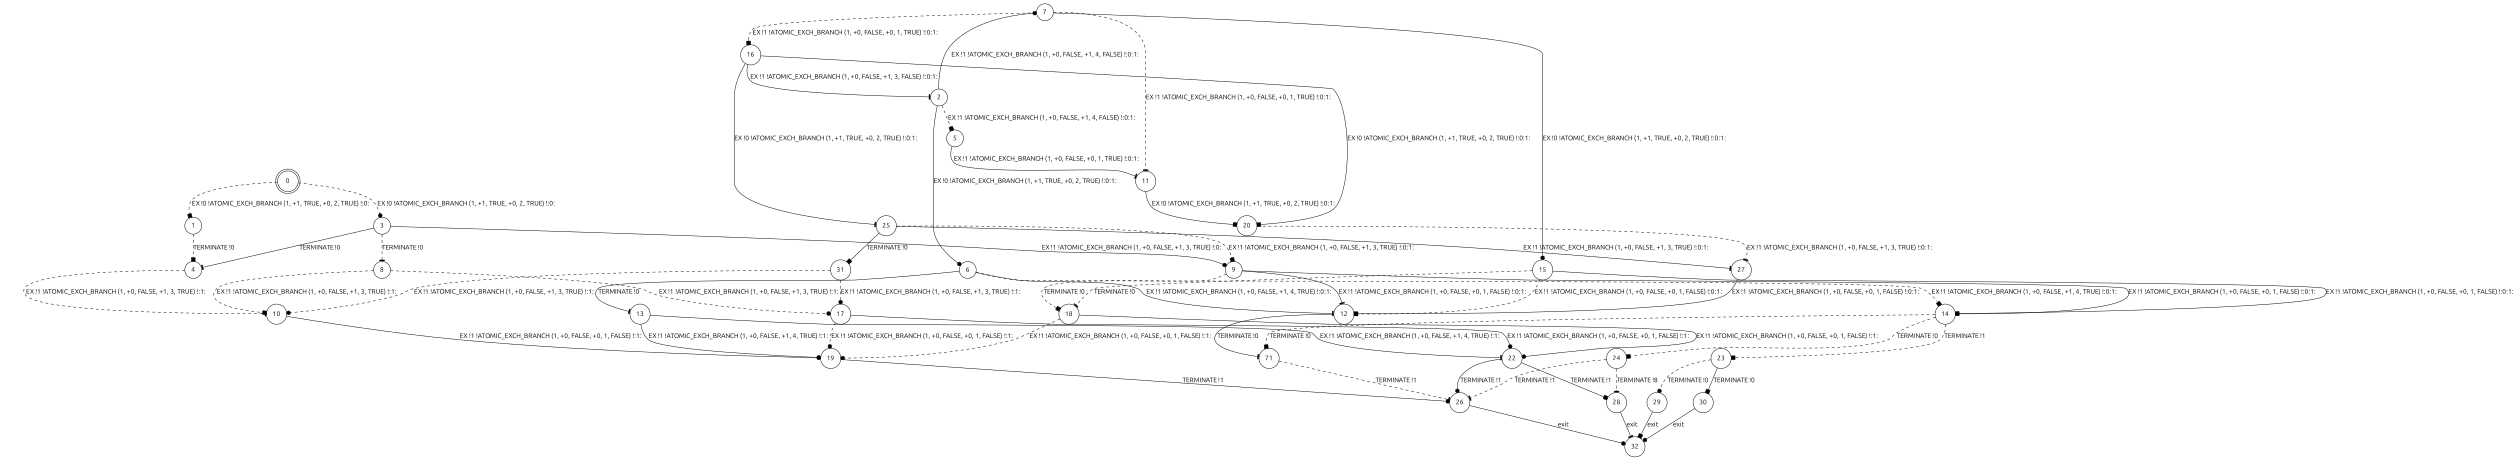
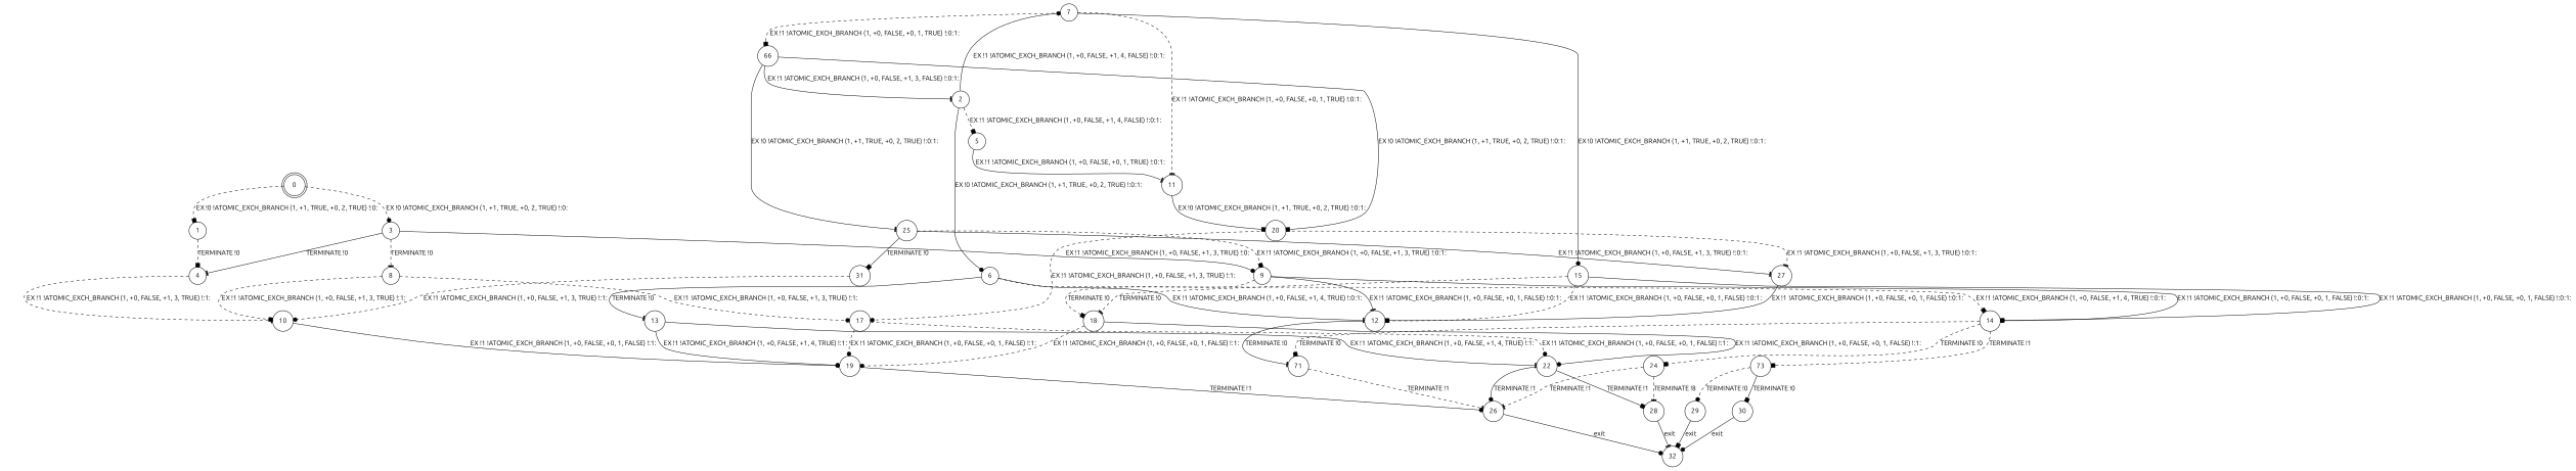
  digraph {
    fontname=Ubuntu
    node [fontname=Ubuntu shape=circle]
    edge [arrowhead=box fontname=Ubuntu style=solid]
    0 [peripheries=2]
    1
    3
    4
    2
    5
    6
    7
    8
    9
    10
    11
    12
    13
    14
    15
-   16
+   16 [label=66]
    17
    18
    19
    20
    n22 [label=71]
    22
-   23
+   23 [label=73]
    24
    25
    26
    27
    28
    29
    30
    31
    32
    0 -> 1 [label="EX !0 !ATOMIC_EXCH_BRANCH (1, +1, TRUE, +0, 2, TRUE) !:0:" style=dashed]
    0 -> 3 [arrowhead=dot label="EX !0 !ATOMIC_EXCH_BRANCH (1, +1, TRUE, +0, 2, TRUE) !:0:" style=dashed]
    1 -> 4 [label="TERMINATE !0" style=dashed]
    3 -> 4 [arrowhead=tee label="TERMINATE !0"]
    3 -> 8 [arrowhead=tee label="TERMINATE !0" style=dashed]
    3 -> 9 [arrowhead=dot label="EX !1 !ATOMIC_EXCH_BRANCH (1, +0, FALSE, +1, 3, TRUE) !:0:"]
    4 -> 10 [arrowhead=tee label="EX !1 !ATOMIC_EXCH_BRANCH (1, +0, FALSE, +1, 3, TRUE) !:1:" style=dashed]
    2 -> 5 [label="EX !1 !ATOMIC_EXCH_BRANCH (1, +0, FALSE, +1, 4, FALSE) !:0:1:" style=dashed]
    2 -> 6 [arrowhead=dot label="EX !0 !ATOMIC_EXCH_BRANCH (1, +1, TRUE, +0, 2, TRUE) !:0:1:"]
    2 -> 7 [arrowhead=dot label="EX !1 !ATOMIC_EXCH_BRANCH (1, +0, FALSE, +1, 4, FALSE) !:0:1:"]
    5 -> 11 [arrowhead=tee label="EX !1 !ATOMIC_EXCH_BRANCH (1, +0, FALSE, +0, 1, TRUE) !:0:1:"]
    6 -> 12 [arrowhead=tee label="EX !1 !ATOMIC_EXCH_BRANCH (1, +0, FALSE, +1, 4, TRUE) !:0:1:"]
    6 -> 13 [arrowhead=tee label="TERMINATE !0"]
    6 -> 14 [label="EX !1 !ATOMIC_EXCH_BRANCH (1, +0, FALSE, +1, 4, TRUE) !:0:1:" style=dashed]
    7 -> 11 [arrowhead=tee label="EX !1 !ATOMIC_EXCH_BRANCH (1, +0, FALSE, +0, 1, TRUE) !:0:1:" style=dashed]
    7 -> 15 [arrowhead=dot label="EX !0 !ATOMIC_EXCH_BRANCH (1, +1, TRUE, +0, 2, TRUE) !:0:1:"]
    7 -> 16 [label="EX !1 !ATOMIC_EXCH_BRANCH (1, +0, FALSE, +0, 1, TRUE) !:0:1:" style=dashed]
    8 -> 10 [label="EX !1 !ATOMIC_EXCH_BRANCH (1, +0, FALSE, +1, 3, TRUE) !:1:" style=dashed]
    8 -> 17 [arrowhead=dot label="EX !1 !ATOMIC_EXCH_BRANCH (1, +0, FALSE, +1, 3, TRUE) !:1:" style=dashed]
    9 -> 12 [arrowhead=tee label="EX !1 !ATOMIC_EXCH_BRANCH (1, +0, FALSE, +0, 1, FALSE) !:0:1:"]
    9 -> 14 [arrowhead=dot label="EX !1 !ATOMIC_EXCH_BRANCH (1, +0, FALSE, +0, 1, FALSE) !:0:1:"]
    9 -> 18 [label="TERMINATE !0" style=dashed]
    10 -> 19 [arrowhead=dot label="EX !1 !ATOMIC_EXCH_BRANCH (1, +0, FALSE, +0, 1, FALSE) !:1:"]
    11 -> 20 [label="EX !0 !ATOMIC_EXCH_BRANCH (1, +1, TRUE, +0, 2, TRUE) !:0:1:"]
    12 -> n22 [arrowhead=tee label="TERMINATE !0"]
    13 -> 19 [arrowhead=dot label="EX !1 !ATOMIC_EXCH_BRANCH (1, +0, FALSE, +1, 4, TRUE) !:1:"]
    13 -> 22 [arrowhead=tee label="EX !1 !ATOMIC_EXCH_BRANCH (1, +0, FALSE, +1, 4, TRUE) !:1:"]
    14 -> n22 [label="TERMINATE !0" style=dashed]
    14 -> 23 [label="TERMINATE !1" style=dashed]
    14 -> 24 [label="TERMINATE !0" style=dashed]
    15 -> 12 [label="EX !1 !ATOMIC_EXCH_BRANCH (1, +0, FALSE, +0, 1, FALSE) !:0:1:" style=dashed]
    15 -> 14 [label="EX !1 !ATOMIC_EXCH_BRANCH (1, +0, FALSE, +0, 1, FALSE) !:0:1:"]
    15 -> 18 [arrowhead=tee label="TERMINATE !0" style=dashed]
    16 -> 2 [arrowhead=tee label="EX !1 !ATOMIC_EXCH_BRANCH (1, +0, FALSE, +1, 3, FALSE) !:0:1:"]
    16 -> 20 [label="EX !0 !ATOMIC_EXCH_BRANCH (1, +1, TRUE, +0, 2, TRUE) !:0:1:"]
    16 -> 25 [arrowhead=tee label="EX !0 !ATOMIC_EXCH_BRANCH (1, +1, TRUE, +0, 2, TRUE) !:0:1:"]
    17 -> 19 [arrowhead=dot label="EX !1 !ATOMIC_EXCH_BRANCH (1, +0, FALSE, +0, 1, FALSE) !:1:" style=dashed]
-   17 -> 22 [arrowhead=dot label="EX !1 !ATOMIC_EXCH_BRANCH (1, +0, FALSE, +0, 1, FALSE) !:1:"]
+   17 -> 22 [arrowhead=dot label="EX !1 !ATOMIC_EXCH_BRANCH (1, +0, FALSE, +0, 1, FALSE) !:1:" style=dashed]
    18 -> 19 [arrowhead=dot label="EX !1 !ATOMIC_EXCH_BRANCH (1, +0, FALSE, +0, 1, FALSE) !:1:" style=dashed]
    18 -> 22 [arrowhead=dot label="EX !1 !ATOMIC_EXCH_BRANCH (1, +0, FALSE, +0, 1, FALSE) !:1:"]
    19 -> 26 [arrowhead=dot label="TERMINATE !1"]
    20 -> 27 [arrowhead=tee label="EX !1 !ATOMIC_EXCH_BRANCH (1, +0, FALSE, +1, 3, TRUE) !:0:1:" style=dashed]
    n22 -> 26 [arrowhead=tee label="TERMINATE !1" style=dashed]
    22 -> 26 [arrowhead=dot label="TERMINATE !1"]
    22 -> 28 [label="TERMINATE !1"]
    23 -> 29 [arrowhead=dot label="TERMINATE !0" style=dashed]
    23 -> 30 [label="TERMINATE !0"]
    24 -> 26 [arrowhead=tee label="TERMINATE !1" style=dashed]
    24 -> 28 [arrowhead=tee label="TERMINATE !8" style=dashed]
    25 -> 9 [label="EX !1 !ATOMIC_EXCH_BRANCH (1, +0, FALSE, +1, 3, TRUE) !:0:1:" style=dashed]
    25 -> 27 [arrowhead=tee label="EX !1 !ATOMIC_EXCH_BRANCH (1, +0, FALSE, +1, 3, TRUE) !:0:1:"]
    25 -> 31 [label="TERMINATE !0"]
    26 -> 32 [arrowhead=dot label=exit]
    27 -> 12 [label="EX !1 !ATOMIC_EXCH_BRANCH (1, +0, FALSE, +0, 1, FALSE) !:0:1:"]
    28 -> 32 [arrowhead=tee label=exit]
    29 -> 32 [label=exit]
    30 -> 32 [arrowhead=dot label=exit]
    31 -> 10 [arrowhead=dot label="EX !1 !ATOMIC_EXCH_BRANCH (1, +0, FALSE, +1, 3, TRUE) !:1:" style=dashed]
-   31 -> 17 [arrowhead=dot label="EX !1 !ATOMIC_EXCH_BRANCH (1, +0, FALSE, +1, 3, TRUE) !:1:" style=dashed]
+   20 -> 17 [arrowhead=dot label="EX !1 !ATOMIC_EXCH_BRANCH (1, +0, FALSE, +1, 3, TRUE) !:1:" style=dashed]
  }
